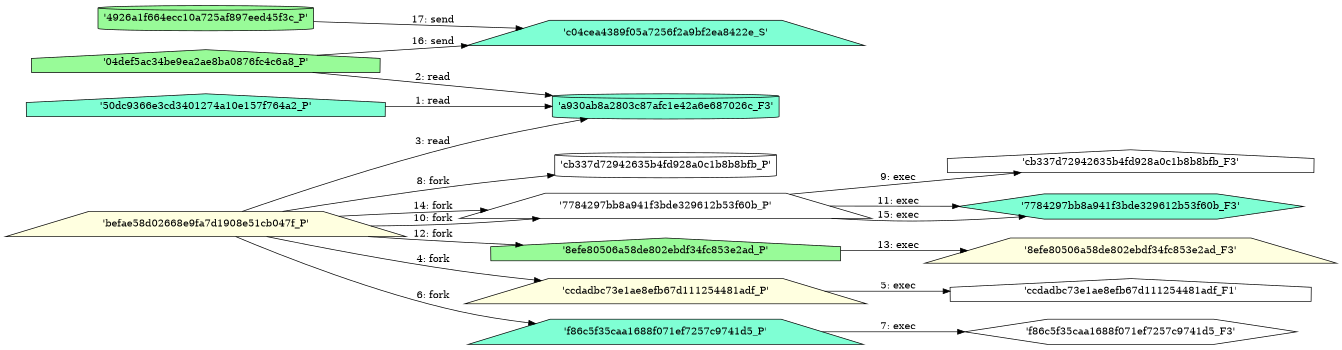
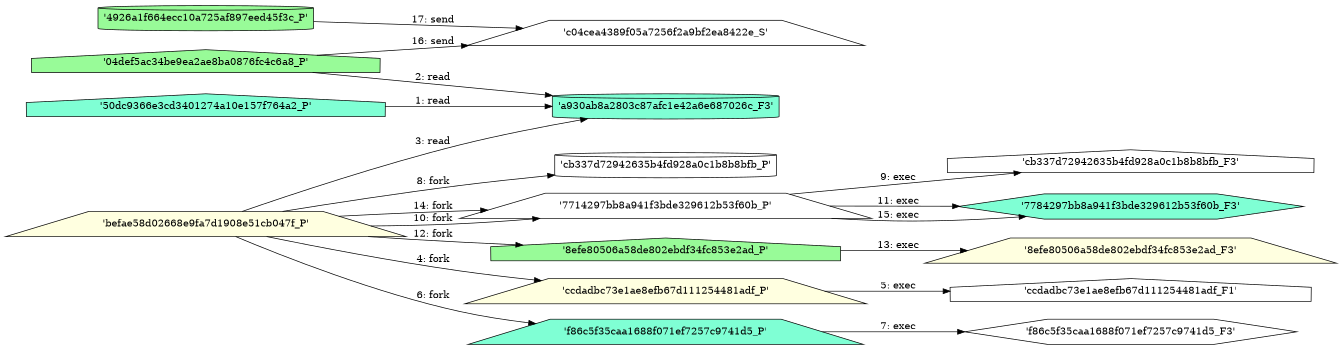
  digraph {
    engine=neato
    fixedsize=false
    fontsize=10
    nodesep=0.3
    rankdir=LR
    ranksep=0
    splines=true
    node [fillcolor=white node_type=Process shape=trapezium style=filled]
    "'a930ab8a2803c87afc1e42a6e687026c_F3'" [fillcolor=aquamarine node_type=file shape=cylinder]
    "'50dc9366e3cd3401274a10e157f764a2_P'" [fillcolor=aquamarine shape=house]
    "'04def5ac34be9ea2ae8ba0876fc4c6a8_P'" [fillcolor=palegreen shape=house]
-   "'c04cea4389f05a7256f2a9bf2ea8422e_S'" [fillcolor=aquamarine node_type=Socket]
+   "'c04cea4389f05a7256f2a9bf2ea8422e_S'" [node_type=Socket]
    "'befae58d02668e9fa7d1908e51cb047f_P'" [fillcolor=lightyellow]
    "'ccdadbc73e1ae8efb67d111254481adf_P'" [fillcolor=lightyellow]
    "'f86c5f35caa1688f071ef7257c9741d5_P'" [fillcolor=aquamarine]
    "'cb337d72942635b4fd928a0c1b8b8bfb_P'" [shape=cylinder]
-   "'7784297bb8a941f3bde329612b53f60b_P'"
+   "'7784297bb8a941f3bde329612b53f60b_P'" [label="'7714297bb8a941f3bde329612b53f60b_P'"]
    "'8efe80506a58de802ebdf34fc853e2ad_P'" [fillcolor=palegreen shape=house]
    "'ccdadbc73e1ae8efb67d111254481adf_F1'" [node_type=File shape=house]
    "'f86c5f35caa1688f071ef7257c9741d5_F3'" [node_type=File shape=hexagon]
    "'cb337d72942635b4fd928a0c1b8b8bfb_F3'" [node_type=File shape=house]
    "'7784297bb8a941f3bde329612b53f60b_F3'" [fillcolor=aquamarine node_type=File shape=hexagon]
    "'8efe80506a58de802ebdf34fc853e2ad_F3'" [fillcolor=lightyellow node_type=File]
    "'4926a1f664ecc10a725af897eed45f3c_P'" [fillcolor=palegreen shape=cylinder]
    "'50dc9366e3cd3401274a10e157f764a2_P'" -> "'a930ab8a2803c87afc1e42a6e687026c_F3'" [label="1: read"]
    "'04def5ac34be9ea2ae8ba0876fc4c6a8_P'" -> "'a930ab8a2803c87afc1e42a6e687026c_F3'" [label="2: read"]
    "'04def5ac34be9ea2ae8ba0876fc4c6a8_P'" -> "'c04cea4389f05a7256f2a9bf2ea8422e_S'" [label="16: send"]
    "'befae58d02668e9fa7d1908e51cb047f_P'" -> "'a930ab8a2803c87afc1e42a6e687026c_F3'" [label="3: read"]
    "'befae58d02668e9fa7d1908e51cb047f_P'" -> "'ccdadbc73e1ae8efb67d111254481adf_P'" [label="4: fork"]
    "'befae58d02668e9fa7d1908e51cb047f_P'" -> "'f86c5f35caa1688f071ef7257c9741d5_P'" [label="6: fork"]
    "'befae58d02668e9fa7d1908e51cb047f_P'" -> "'cb337d72942635b4fd928a0c1b8b8bfb_P'" [label="8: fork"]
    "'befae58d02668e9fa7d1908e51cb047f_P'" -> "'7784297bb8a941f3bde329612b53f60b_P'" [label="10: fork"]
    "'befae58d02668e9fa7d1908e51cb047f_P'" -> "'7784297bb8a941f3bde329612b53f60b_P'" [label="14: fork"]
    "'befae58d02668e9fa7d1908e51cb047f_P'" -> "'8efe80506a58de802ebdf34fc853e2ad_P'" [label="12: fork"]
    "'ccdadbc73e1ae8efb67d111254481adf_P'" -> "'ccdadbc73e1ae8efb67d111254481adf_F1'" [label="5: exec"]
    "'f86c5f35caa1688f071ef7257c9741d5_P'" -> "'f86c5f35caa1688f071ef7257c9741d5_F3'" [label="7: exec"]
    "'7784297bb8a941f3bde329612b53f60b_P'" -> "'cb337d72942635b4fd928a0c1b8b8bfb_F3'" [label="9: exec"]
    "'7784297bb8a941f3bde329612b53f60b_P'" -> "'7784297bb8a941f3bde329612b53f60b_F3'" [label="11: exec"]
    "'7784297bb8a941f3bde329612b53f60b_P'" -> "'7784297bb8a941f3bde329612b53f60b_F3'" [label="15: exec"]
    "'8efe80506a58de802ebdf34fc853e2ad_P'" -> "'8efe80506a58de802ebdf34fc853e2ad_F3'" [label="13: exec"]
    "'4926a1f664ecc10a725af897eed45f3c_P'" -> "'c04cea4389f05a7256f2a9bf2ea8422e_S'" [label="17: send"]
  }
